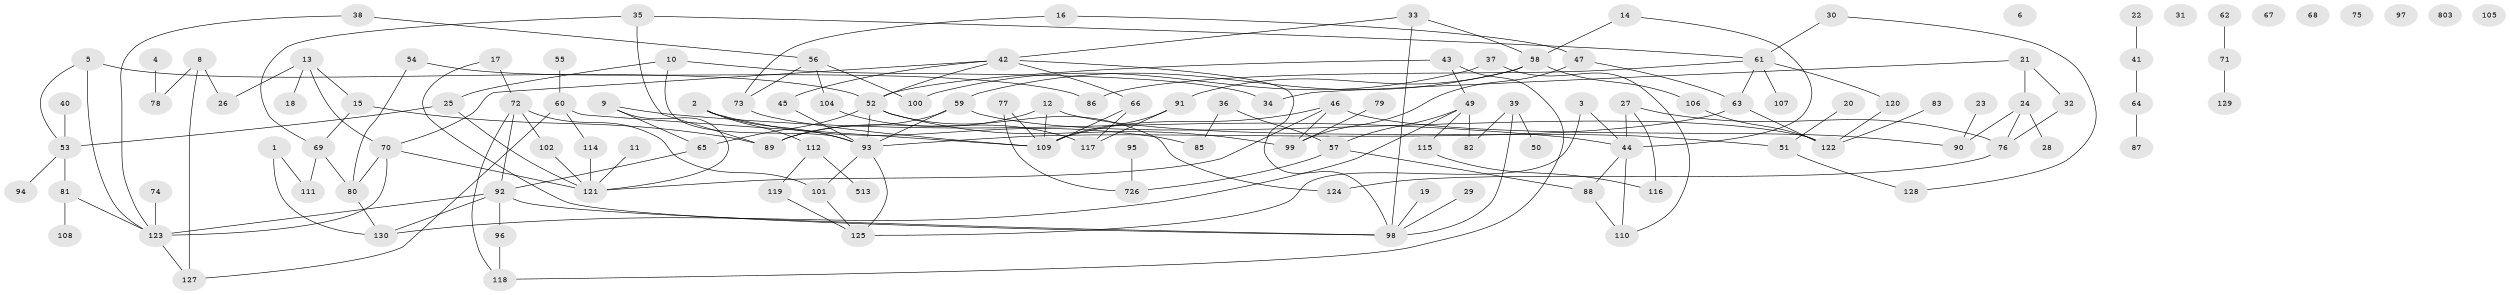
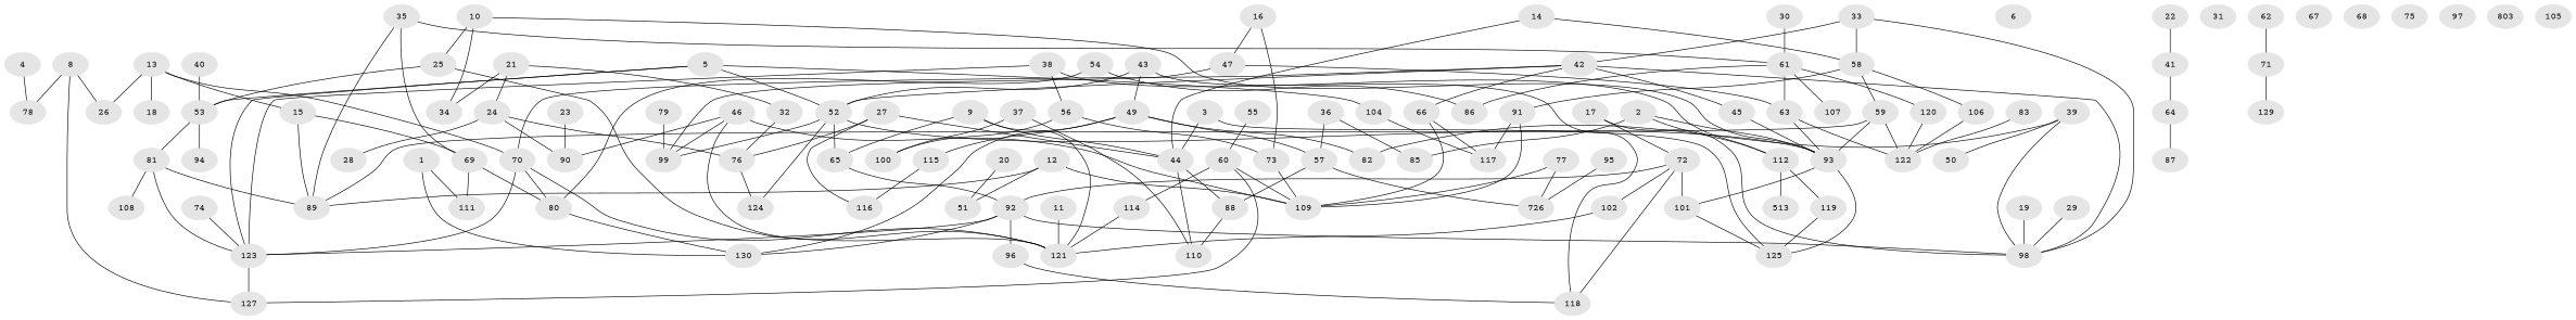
  graph {
    fontname="Courier Prime"
    node [color=gray90 fontname="Courier Prime" style=filled]
    edge [fontname="Courier Prime"]
    1
    111
    130
    2
    85
    93
    112
    125
    101
    n10 [label=513]
    119
    3
    44
    110
    88
    4
    78
    5
    52
    53
    104
    123
    65
    99
    124
    81
    94
    117
    127
    6
    8
    26
    9
    121
    92
    10
    34
    25
    11
    12
    51
    89
    109
-   128
    13
    15
    18
    70
    69
    80
    14
    58
    59
    91
    106
    16
    47
    73
    63
    17
    72
    98
    118
    102
    19
    20
    21
    24
    32
    90
    28
    76
    22
    41
    64
    23
    27
    116
    29
    30
    61
    86
    107
    120
    31
    33
    42
    45
    66
    35
    36
    57
    n93 [label=726]
    37
    100
    38
    56
    39
    50
    82
    40
    87
    43
    49
    115
    46
    122
    108
    54
    55
    60
    114
    62
    71
    129
    96
    67
    68
    74
    75
    77
    79
    83
    95
    97
    n126 [label=803]
    105
    1 -- 111
    1 -- 130
    2 -- 85
    2 -- 93
    2 -- 112
    93 -- 125
    93 -- 101
    112 -- n10
    112 -- 119
    101 -- 125
    119 -- 125
    3 -- 125
    3 -- 44
    44 -- 110
    44 -- 88
    88 -- 110
    4 -- 78
    5 -- 52
    5 -- 53
-   56 -- 104
+   5 -- 104
    5 -- 123
    52 -- 93
    52 -- 65
    52 -- 99
    52 -- 124
    53 -- 81
    53 -- 94
    104 -- 117
    123 -- 127
    65 -- 92
    81 -- 123
+   81 -- 89
    81 -- 108
    8 -- 78
    8 -- 127
    8 -- 26
    9 -- 44
    9 -- 65
    9 -- 121
    92 -- 130
    92 -- 123
    92 -- 98
    92 -- 96
    10 -- 93
    10 -- 34
    10 -- 25
    25 -- 53
    25 -- 121
    11 -- 121
    12 -- 51
    12 -- 89
    12 -- 109
-   51 -- 128
    13 -- 26
    13 -- 15
    13 -- 18
    13 -- 70
    15 -- 89
    15 -- 69
    70 -- 123
    70 -- 121
    70 -- 80
    69 -- 111
    69 -- 80
    80 -- 130
    14 -- 44
    14 -- 58
    58 -- 59
    58 -- 91
    58 -- 106
    59 -- 93
    59 -- 89
    59 -- 122
    91 -- 117
    91 -- 109
    106 -- 122
    16 -- 47
    16 -- 73
    47 -- 99
    47 -- 63
    73 -- 109
    63 -- 93
    63 -- 122
    17 -- 72
    17 -- 98
    72 -- 101
    72 -- 92
    72 -- 118
    72 -- 102
    102 -- 121
    19 -- 98
    20 -- 51
    21 -- 34
    21 -- 24
    21 -- 32
    24 -- 90
    24 -- 28
    24 -- 76
    32 -- 76
    76 -- 124
    22 -- 41
    41 -- 64
    64 -- 87
    23 -- 90
    27 -- 44
    27 -- 76
    27 -- 116
    29 -- 98
-   30 -- 128
    30 -- 61
    61 -- 63
    61 -- 86
    61 -- 107
    61 -- 120
    120 -- 122
    33 -- 58
    33 -- 98
    33 -- 42
    42 -- 52
    42 -- 70
    42 -- 98
    42 -- 45
    42 -- 66
    45 -- 93
    66 -- 117
    66 -- 109
    35 -- 89
    35 -- 69
    35 -- 61
    36 -- 85
    36 -- 57
    57 -- 88
    57 -- n93
    37 -- 110
    37 -- 100
+   38 -- 112
    38 -- 123
    38 -- 56
    56 -- 73
    56 -- 100
    39 -- 98
    39 -- 50
    39 -- 82
    40 -- 53
    43 -- 52
    43 -- 118
    43 -- 49
    49 -- 130
    49 -- 57
    49 -- 82
    49 -- 115
    115 -- 116
    46 -- 99
    46 -- 121
    46 -- 109
    46 -- 90
    54 -- 80
    54 -- 86
    55 -- 60
    60 -- 127
    60 -- 109
    60 -- 114
    114 -- 121
    62 -- 71
    71 -- 129
    96 -- 118
    74 -- 123
    77 -- 109
    77 -- n93
    79 -- 99
    83 -- 122
    95 -- n93
  }
